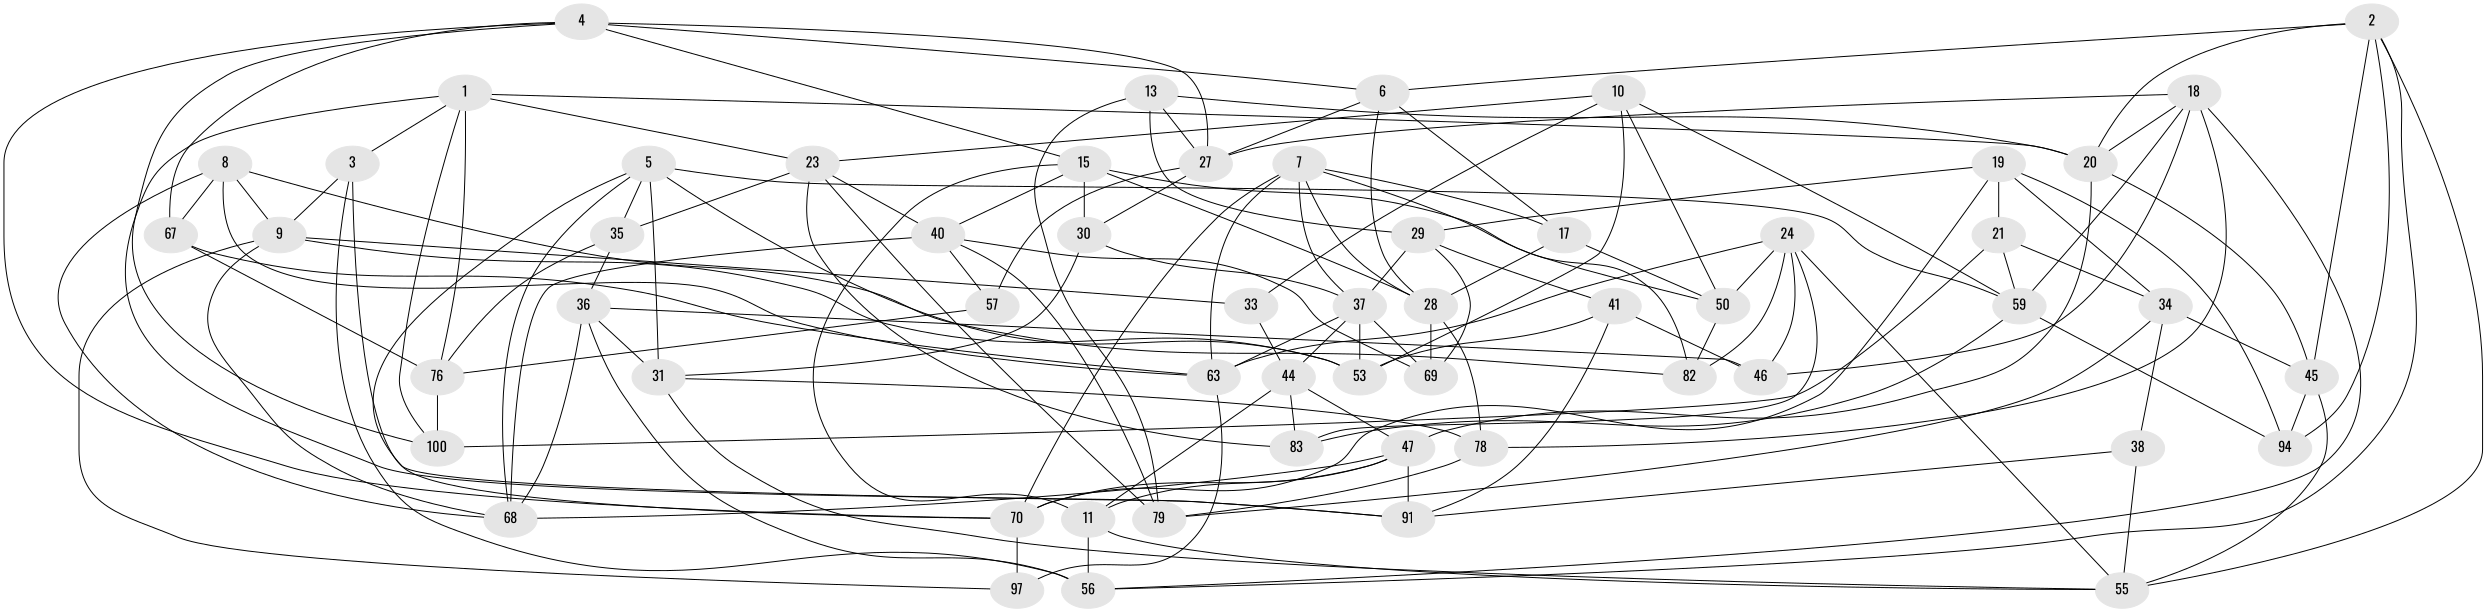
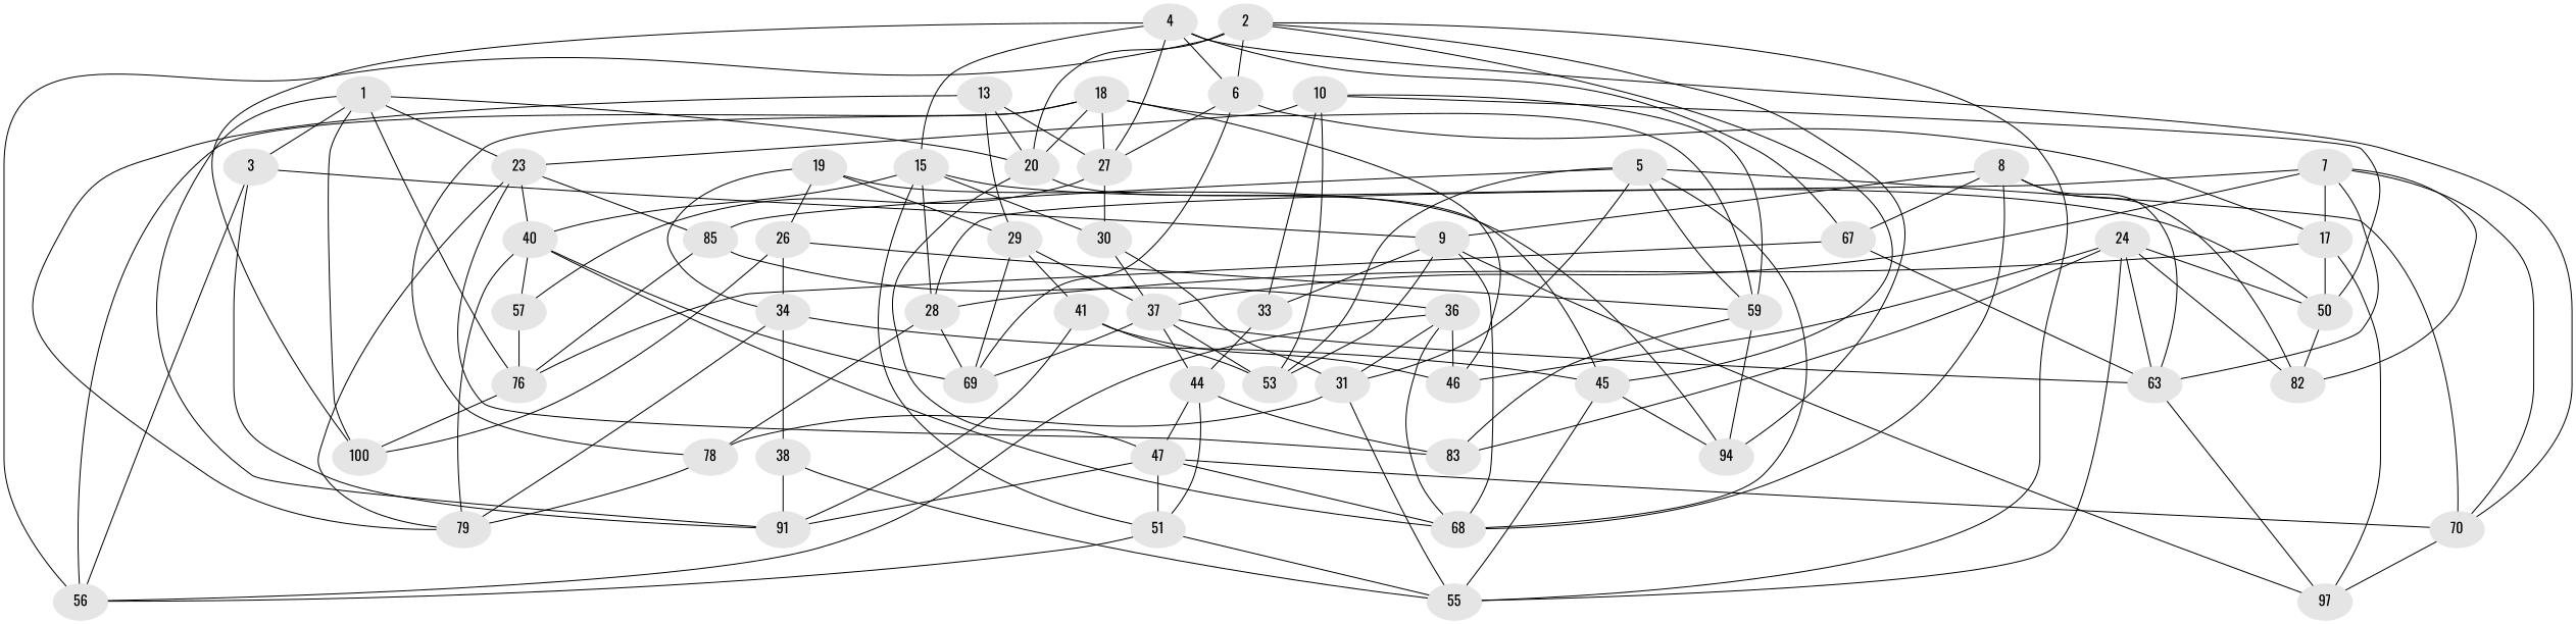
  graph {
    fontname=Oswald
    node [color=gray90 fontname=Oswald style=filled]
    edge [fontname=Oswald]
    1 [super="+14"]
    3
    20 [super="+31"]
    23 [super="+43"]
    76 [super="+87"]
    91 [super="+96"]
    100
    56 [super="+68"]
    9 [super="+25"]
    45 [super="+98"]
    47 [super="+77"]
-   35
+   35 [label=85]
    79 [super="+80"]
    40 [super="+74"]
    n15 [label=83]
    2 [super="+85"]
    6 [super="+12"]
    55 [super="+67"]
    94
    27 [super="+48"]
    17 [super="+90"]
    28 [super="+72"]
    53 [super="+99"]
    n24 [label=68 super="+95"]
    33
    97
    4 [super="+58"]
    15 [super="+16"]
    n29 [label=67 super="+93"]
    70 [super="+73"]
    50 [super="+66"]
    30
-   51 [super="+84" label=11]
+   51 [super="+84"]
    57
    63 [super="+71"]
    5 [super="+21"]
    n37 [label=31 super="+62"]
    59 [super="+81"]
    36 [super="+92"]
    78
    69
    7 [super="+54"]
    37 [super="+89"]
    82
    44 [super="+86"]
    8 [super="+32"]
    10 [super="+11"]
    13
    29 [super="+64"]
    41
    18 [super="+83"]
    46
    19 [super="+22"]
-   26 [label=21]
+   26
    34 [super="+65"]
    38 [super="+42"]
    24 [super="+49"]
    1 -- 3
    1 -- 20
    1 -- 23
    1 -- 76
    1 -- 91
    1 -- 100
    3 -- 91
    3 -- 56
    3 -- 9
    20 -- 45
    20 -- 47
    23 -- 35
    23 -- 79
    23 -- 40
    23 -- n15
    76 -- 100
    9 -- 53
    9 -- n24
    9 -- 33
    9 -- 97
    45 -- 55
    45 -- 94
    47 -- 91
    47 -- n24
    47 -- 70
    47 -- 51
    35 -- 76
    35 -- 36
    40 -- 79
    40 -- n24
    40 -- 57
    40 -- 69
    2 -- 20
    2 -- 56
    2 -- 45
    2 -- 6
    2 -- 55
    2 -- 94
    6 -- 27
    6 -- 17 [weight=2]
-   6 -- 28
+   6 -- 69
    27 -- 30
    27 -- 57
    17 -- 28
+   17 -- 97
    17 -- 50
    28 -- 78
    28 -- 69
    33 -- 44
    4 -- 100
    4 -- 6
    4 -- 27
    4 -- 15
    4 -- n29
    4 -- 70
    15 -- 40
    15 -- 28
    15 -- 50
    15 -- 30
    15 -- 51
    n29 -- 76
    n29 -- 63
    70 -- 97
    50 -- 82
    30 -- n37
    30 -- 37
    51 -- 56
    51 -- 55
    57 -- 76
    63 -- 97
    5 -- 35
    5 -- 53
    5 -- n24
    5 -- 70
    5 -- n37
    5 -- 59
    n37 -- 55
    n37 -- 78
    59 -- n15
    59 -- 94
    36 -- 56
    36 -- n24
    36 -- n37
    36 -- 46
    78 -- 79
    7 -- 17
    7 -- 28
    7 -- 70
    7 -- 63
    7 -- 37
    7 -- 82
    37 -- 53
    37 -- 63
    37 -- 69
    37 -- 44
    44 -- 47
    44 -- n15
    44 -- 51
    8 -- 9
    8 -- n24
    8 -- n29
    8 -- 63
    8 -- 82
    10 -- 23
    10 -- 53 [weight=2]
    10 -- 33
    10 -- 50
    10 -- 59
    13 -- 20
    13 -- 79
    13 -- 27
    13 -- 29
    29 -- 69
    29 -- 37
    29 -- 41
    41 -- 91
    41 -- 53
    41 -- 46
    18 -- 20
    18 -- 56
    18 -- 27
    18 -- 59
    18 -- 78
    18 -- 46
    19 -- 94
-   19 -- 70
    19 -- 29
    19 -- 26
    19 -- 34
    26 -- 100
    26 -- 59
    26 -- 34
    34 -- 45
    34 -- 79
    34 -- 38 [weight=2]
    38 -- 91
    38 -- 55
    24 -- n15
    24 -- 55
    24 -- 50
    24 -- 63
    24 -- 82
    24 -- 46
  }
